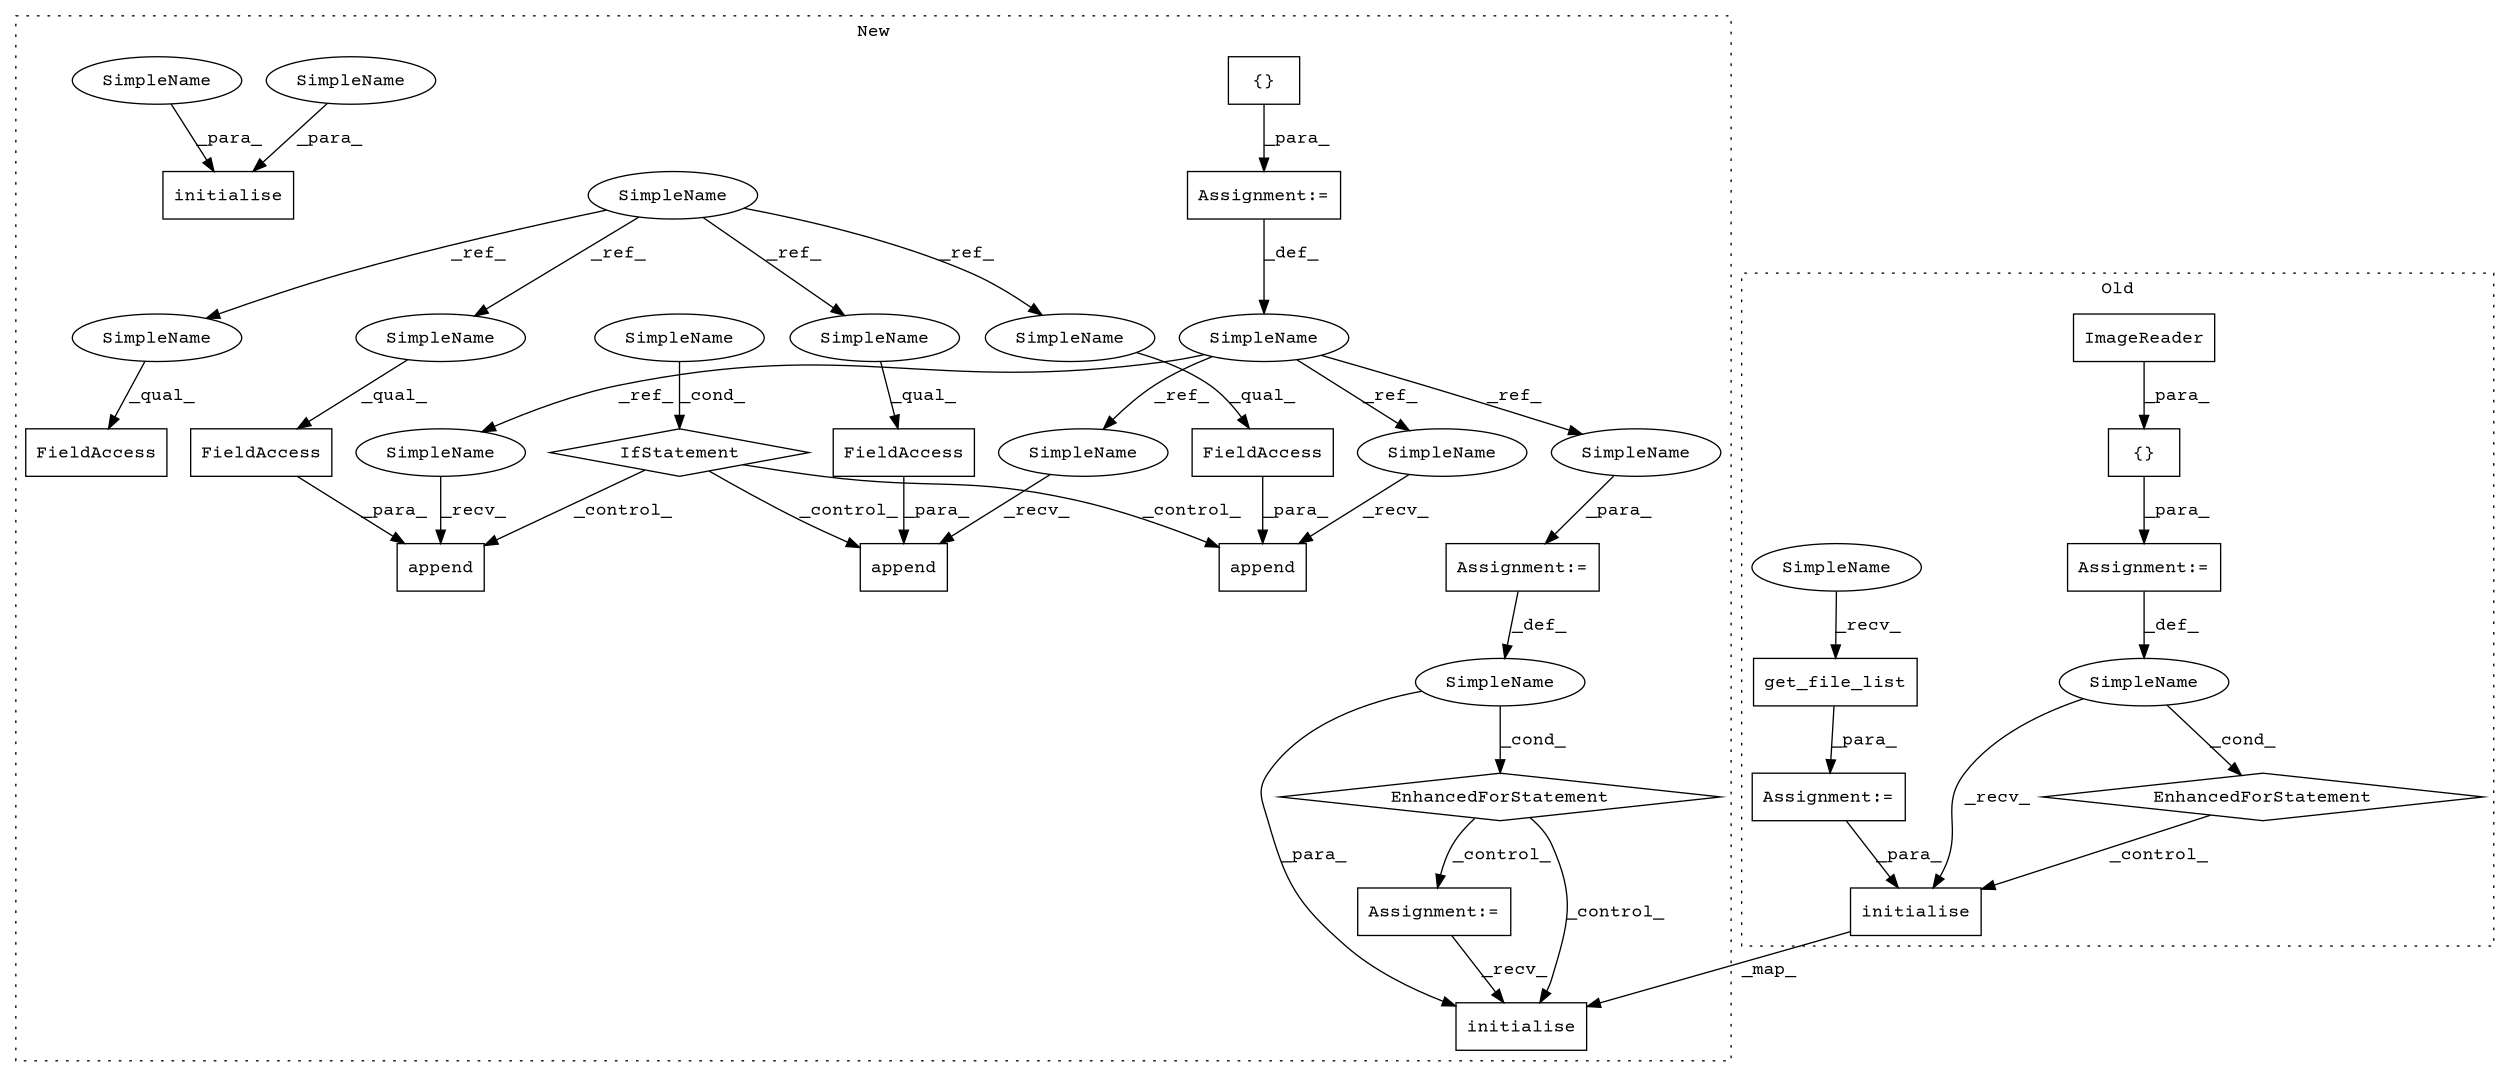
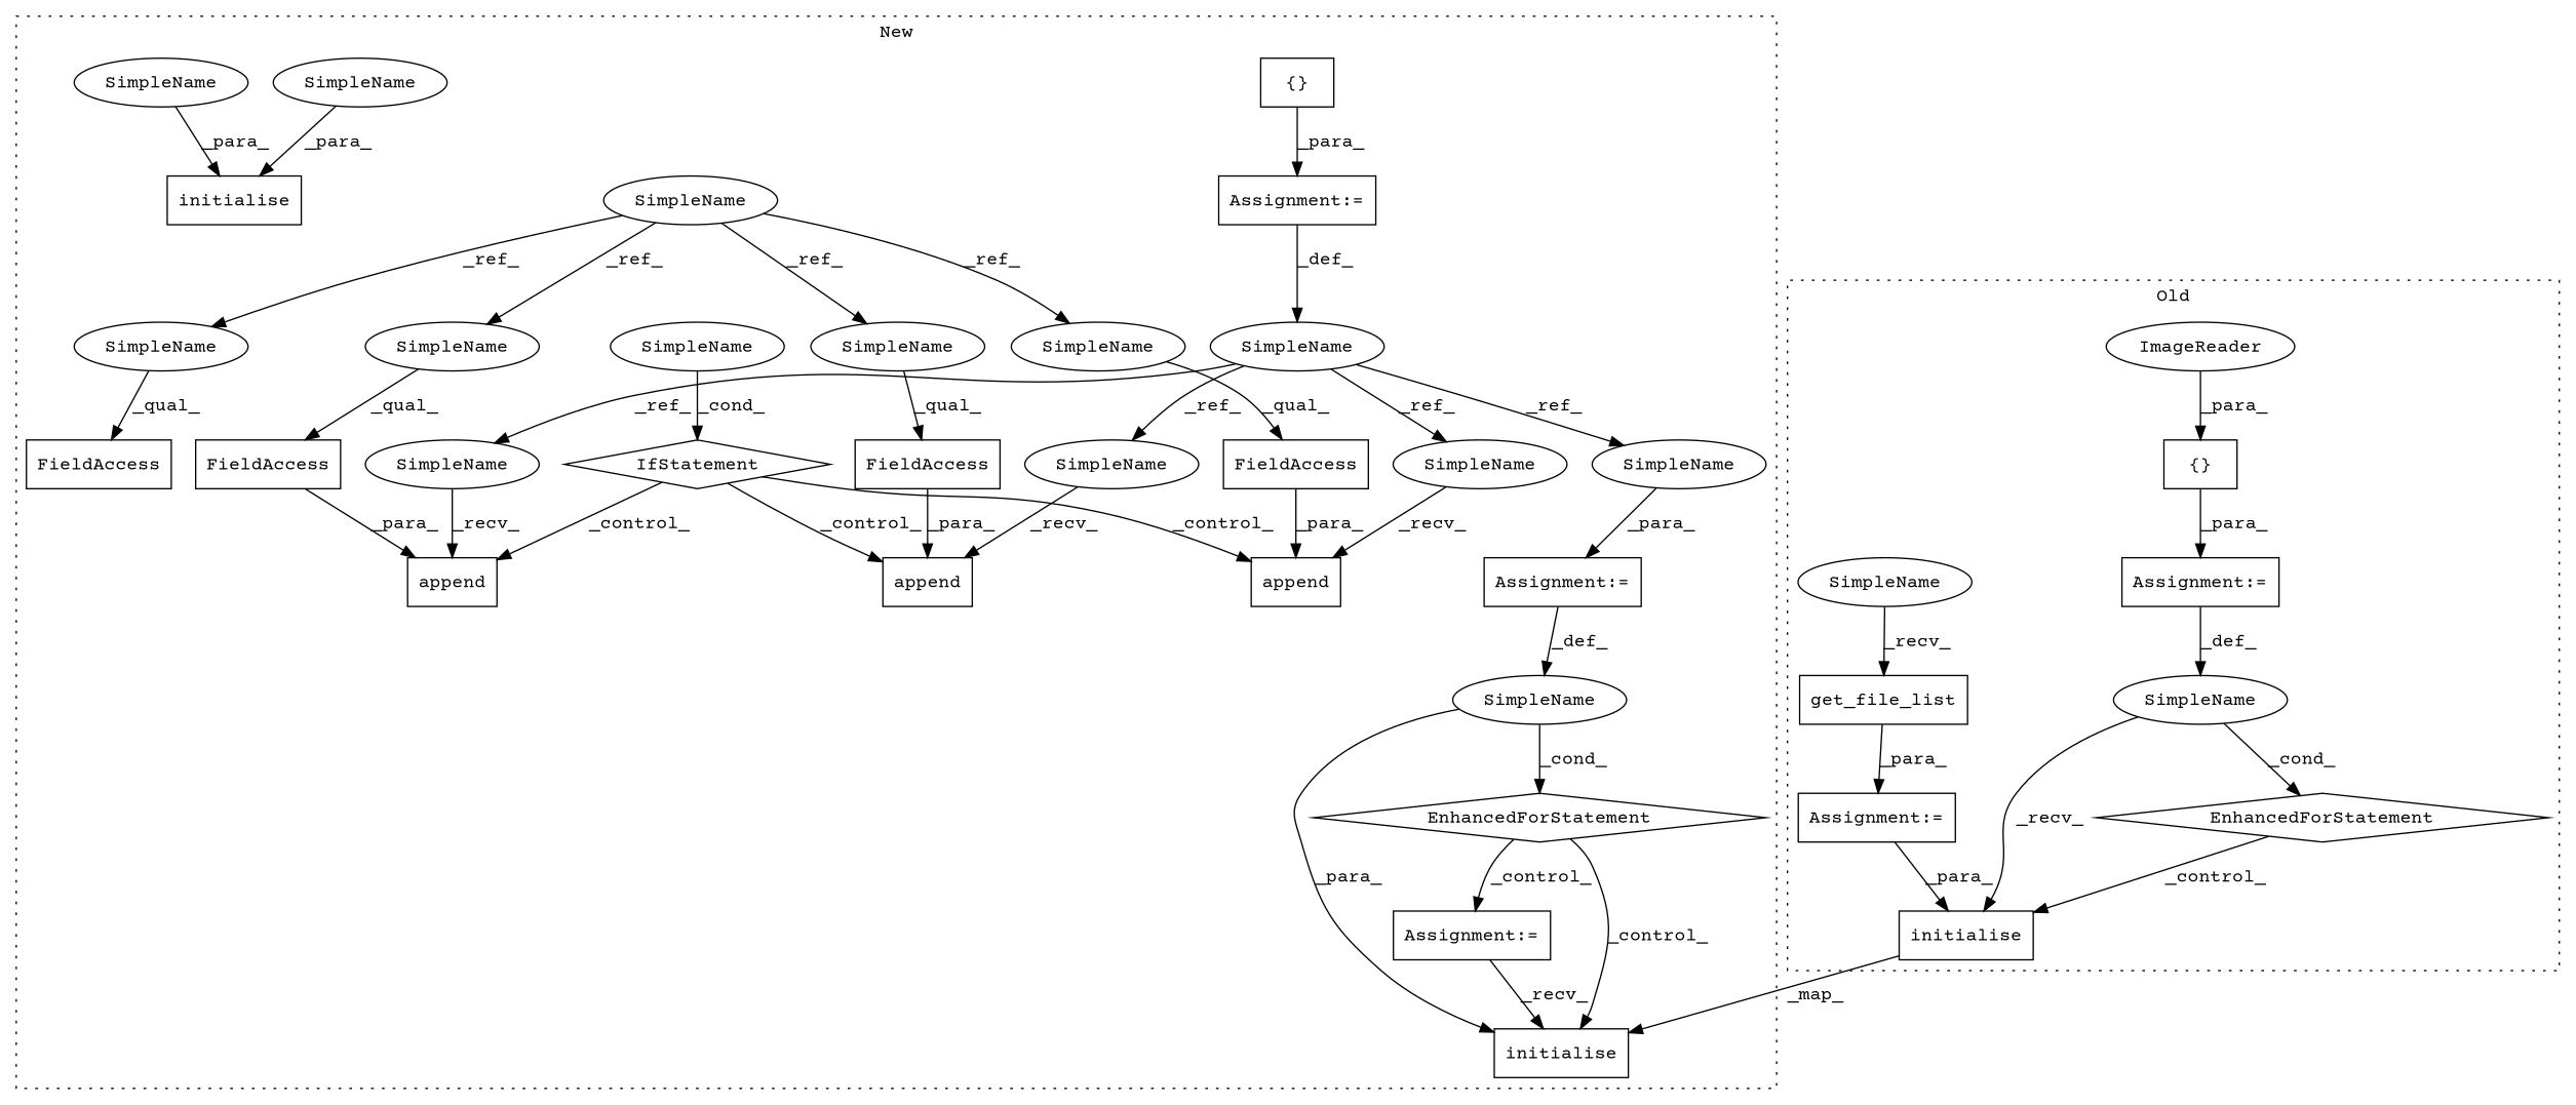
  digraph {
    fontname="Courier Prime"
    node [a=42 l=10 s="2857,2968" shape=box fontname="Courier Prime"]
    edge [fontname="Courier Prime"]
    n1 [a=32 l="11,1" label=initialise s="2985,3027"]
    n2 [a=32 l=15 label=get_file_list s=2836]
    n3 [a=7 l=1 label="Assignment:=" s=2818]
    n4 [a=4 l="1,1" label="{}" s="2248,2283"]
    n5 [a=70 l="53,2" label=EnhancedForStatement shape=diamond]
    n6 [l=6 label=SimpleName s=2947 shape=ellipse]
-   n7 [a=32 l="12,1" label=ImageReader s="2249,2282"]
+   n7 [a=32 l="12,1" label=ImageReader s="2249,2282" shape=ellipse]
    n8 [a=7 l="53,2" label="Assignment:="]
    n9 [l=16 label=SimpleName s=2819 shape=ellipse]
    n10 [a=32 l="11,1" label=initialise s="2696,2738"]
    n11 [a=4 l=2 label="{}" s=2241]
    n12 [a=70 l="57,2" label=EnhancedForStatement s="2543,2626" shape=diamond]
    n13 [l=9 label=SimpleName s=2604 shape=ellipse]
    n14 [a=7 l=1 label="Assignment:=" s=2644]
    n15 [a=7 l="57,2" label="Assignment:=" s="2543,2626"]
    n16 [label=SimpleName s=2221 shape=ellipse]
    n17 [a=32 l="7,1" label=append s="2318,2353"]
    n18 [label=SimpleName shape=ellipse l="" s=""]
    n19 [a=32 l="7,1" label=append s="2453,2486"]
    n20 [a=22 l=26 label=FieldAccess s=2460]
    n21 [l=16 label=SimpleName s=1918 shape=ellipse]
    n22 [a=22 l=28 label=FieldAccess s=2325]
    n23 [a=22 l=32 label=FieldAccess s=2999]
    n24 [a=22 l=33 label=FieldAccess s=2382]
    n25 [a=25 l="4,2" label=IfStatement s="2251,2295" shape=diamond]
    n26 [a=7 l=1 label="Assignment:=" s=2231]
    n27 [a=32 l="7,1" label=append s="2375,2415"]
    n28 [a=32 l="11,1" label=initialise s="3290,3355"]
    n29 [label=SimpleName s=3301 shape=ellipse]
    n30 [l=16 label=SimpleName s=2325 shape=ellipse]
    n31 [l=16 label=SimpleName s=2999 shape=ellipse]
    n32 [l=16 label=SimpleName s=2460 shape=ellipse]
    n33 [l=16 label=SimpleName s=2382 shape=ellipse]
    n34 [label=SimpleName s=3312 shape=ellipse]
    n35 [label=SimpleName s=2442 shape=ellipse]
    n36 [label=SimpleName s=2616 shape=ellipse]
    n37 [label=SimpleName s=2307 shape=ellipse]
    n38 [label=SimpleName s=2364 shape=ellipse]
    subgraph cluster_1 {
      label=Old
      style=dotted
      n1
      n2
      n3
      n4
      n5
      n6
      n7
      n8
      n9
    }
    subgraph cluster_2 {
      label=New
      style=dotted
      n10
      n11
      n12
      n13
      n14
      n15
      n16
      n17
      n18
      n19
      n20
      n21
      n22
      n23
      n24
      n25
      n26
      n27
      n28
      n29
      n30
      n31
      n32
      n33
      n34
      n35
      n36
      n37
      n38
    }
    n1 -> n10 [label=_map_]
    n2 -> n3 [label=_para_]
    n3 -> n1 [label=_para_]
    n4 -> n8 [label=_para_]
    n5 -> n1 [label=_control_]
    n6 -> n1 [label=_recv_]
    n6 -> n5 [label=_cond_]
    n7 -> n4 [label=_para_]
    n8 -> n6 [label=_def_]
    n9 -> n2 [label=_recv_]
    n11 -> n26 [label=_para_]
    n12 -> n10 [label=_control_]
    n12 -> n14 [label=_control_]
    n13 -> n10 [label=_para_]
    n13 -> n12 [label=_cond_]
    n14 -> n10 [label=_recv_]
    n15 -> n13 [label=_def_]
    n16 -> n35 [label=_ref_]
    n16 -> n36 [label=_ref_]
    n16 -> n37 [label=_ref_]
    n16 -> n38 [label=_ref_]
    n18 -> n25 [label=_cond_]
    n20 -> n19 [label=_para_]
    n21 -> n30 [label=_ref_]
    n21 -> n31 [label=_ref_]
    n21 -> n32 [label=_ref_]
    n21 -> n33 [label=_ref_]
    n22 -> n17 [label=_para_]
    n24 -> n27 [label=_para_]
    n25 -> n17 [label=_control_]
    n25 -> n19 [label=_control_]
    n25 -> n27 [label=_control_]
    n26 -> n16 [label=_def_]
    n29 -> n28 [label=_para_]
    n30 -> n22 [label=_qual_]
    n31 -> n23 [label=_qual_]
    n32 -> n20 [label=_qual_]
    n33 -> n24 [label=_qual_]
    n34 -> n28 [label=_para_]
    n35 -> n19 [label=_recv_]
    n36 -> n15 [label=_para_]
    n37 -> n17 [label=_recv_]
    n38 -> n27 [label=_recv_]
  }
